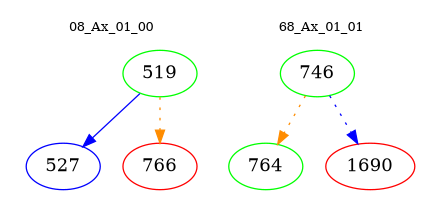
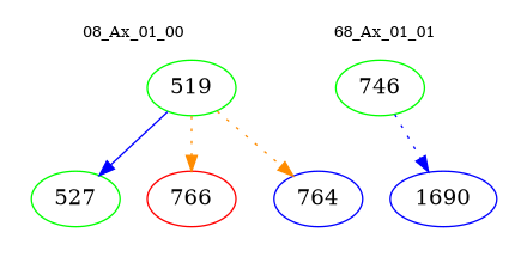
  digraph {
    node [color=green]
    edge [color=blue style=dotted]
    n1 [label=519]
-   n2 [color=blue label=527]
+   n2 [label=527]
    n3 [color=red label=766]
    n4 [label=746]
-   n5 [label=764]
-   n6 [color=red label=1690]
+   n5 [color=blue label=764]
+   n6 [color=blue label=1690]
    subgraph cluster_1 {
      color=white
      fontsize=10
      label="08_Ax_01_00"
      n1
      n2
      n3
    }
    subgraph cluster_2 {
      color=white
      fontsize=10
      label="68_Ax_01_01"
      n4
      n5
      n6
    }
    n1 -> n2 [style=solid]
    n1 -> n3 [color=darkorange]
-   n4 -> n5 [color=darkorange]
+   n1 -> n5 [color=darkorange]
    n4 -> n6
  }
